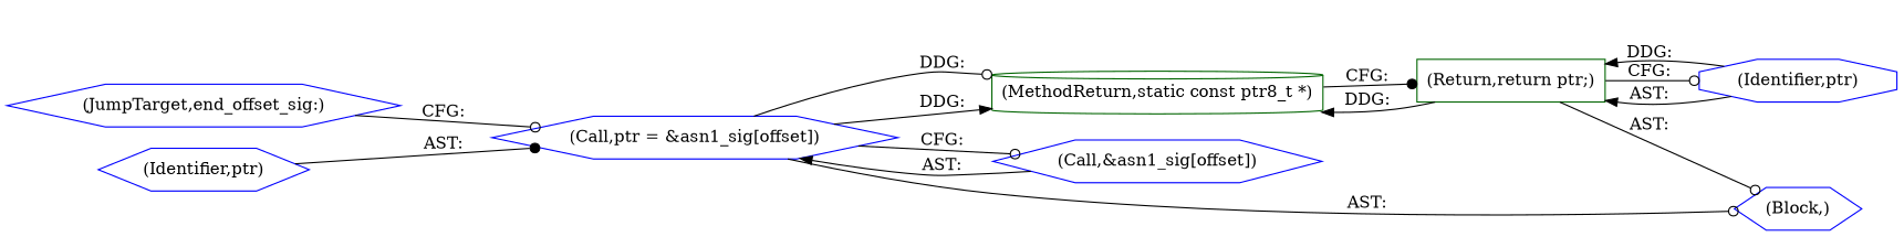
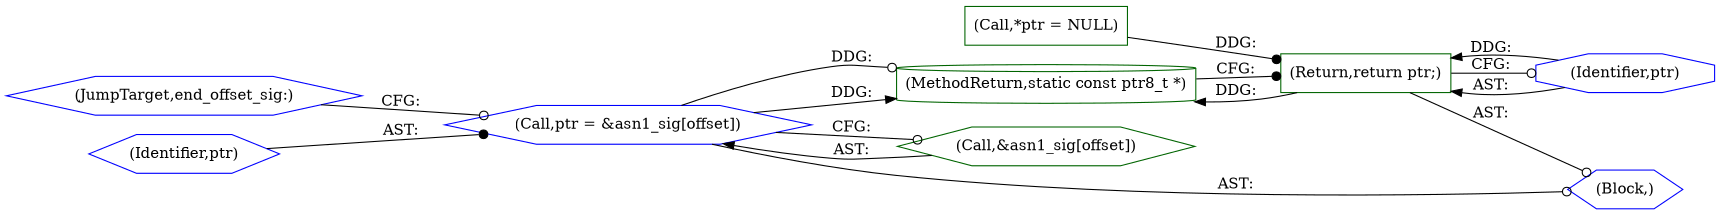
  digraph {
    rankdir=LR
    node [color=blue shape=hexagon]
    edge [arrowhead=odot]
    n1 [label="(Call,ptr = &asn1_sig[offset])"]
    n2 [color=darkgreen label="(MethodReturn,static const ptr8_t *)" shape=cylinder]
-   n3 [label="(Call,&asn1_sig[offset])"]
+   n3 [color=darkgreen label="(Call,&asn1_sig[offset])"]
    n4 [label="(Block,)"]
    n5 [color=darkgreen label="(Return,return ptr;)" shape=box]
    n6 [label="(Identifier,ptr)" shape=octagon]
+   n7 [color=darkgreen label="(Call,*ptr = NULL)" shape=box]
    n8 [label="(JumpTarget,end_offset_sig:)"]
    n9 [label="(Identifier,ptr)"]
    n1 -> n2 [label="DDG: "]
    n1 -> n2 [arrowhead=normal label="DDG: "]
    n1 -> n3 [label="CFG: "]
    n1 -> n4 [label="AST: "]
    n2 -> n5 [arrowhead=dot label="CFG: "]
    n3 -> n1 [arrowhead=normal label="AST: "]
    n5 -> n2 [arrowhead=normal label="DDG: "]
    n5 -> n4 [label="AST: "]
    n5 -> n6 [label="CFG: "]
    n6 -> n5 [arrowhead=normal label="AST: "]
    n6 -> n5 [arrowhead=normal label="DDG: "]
+   n7 -> n5 [arrowhead=dot label="DDG: "]
    n8 -> n1 [label="CFG: "]
    n9 -> n1 [arrowhead=dot label="AST: "]
  }
